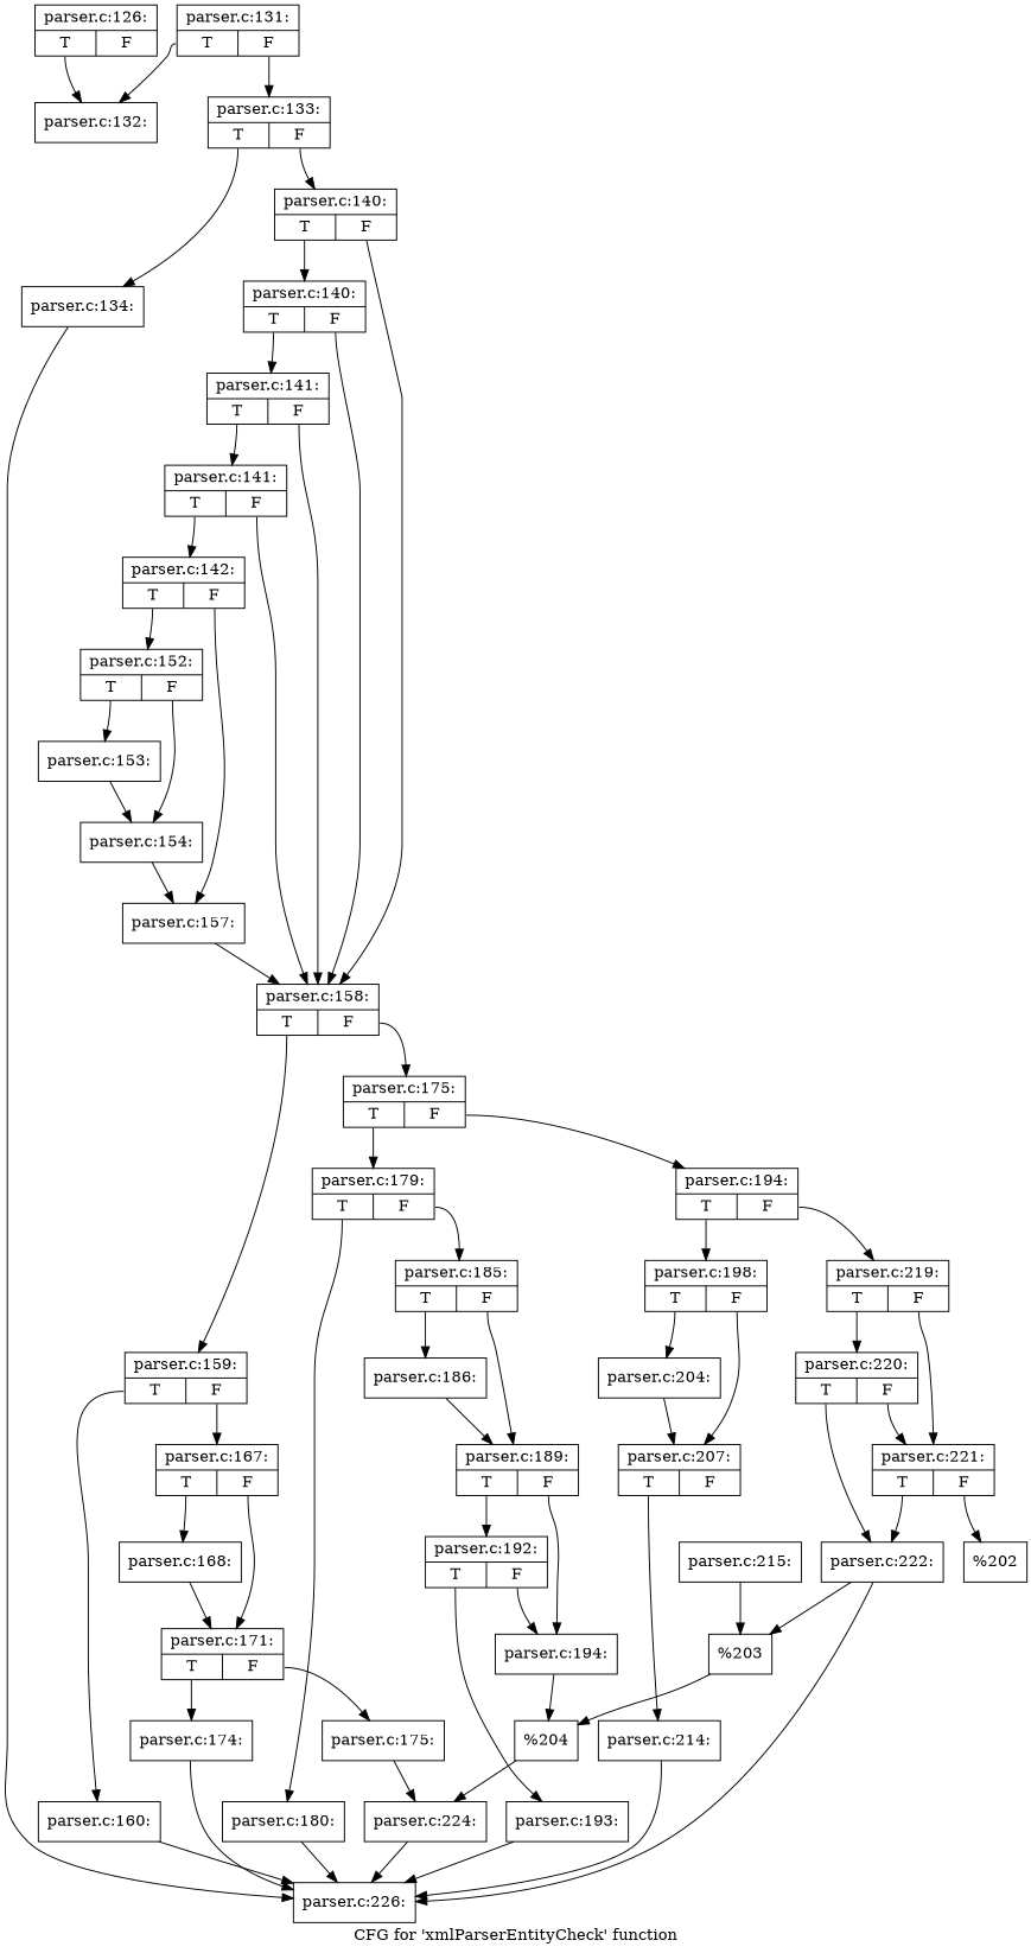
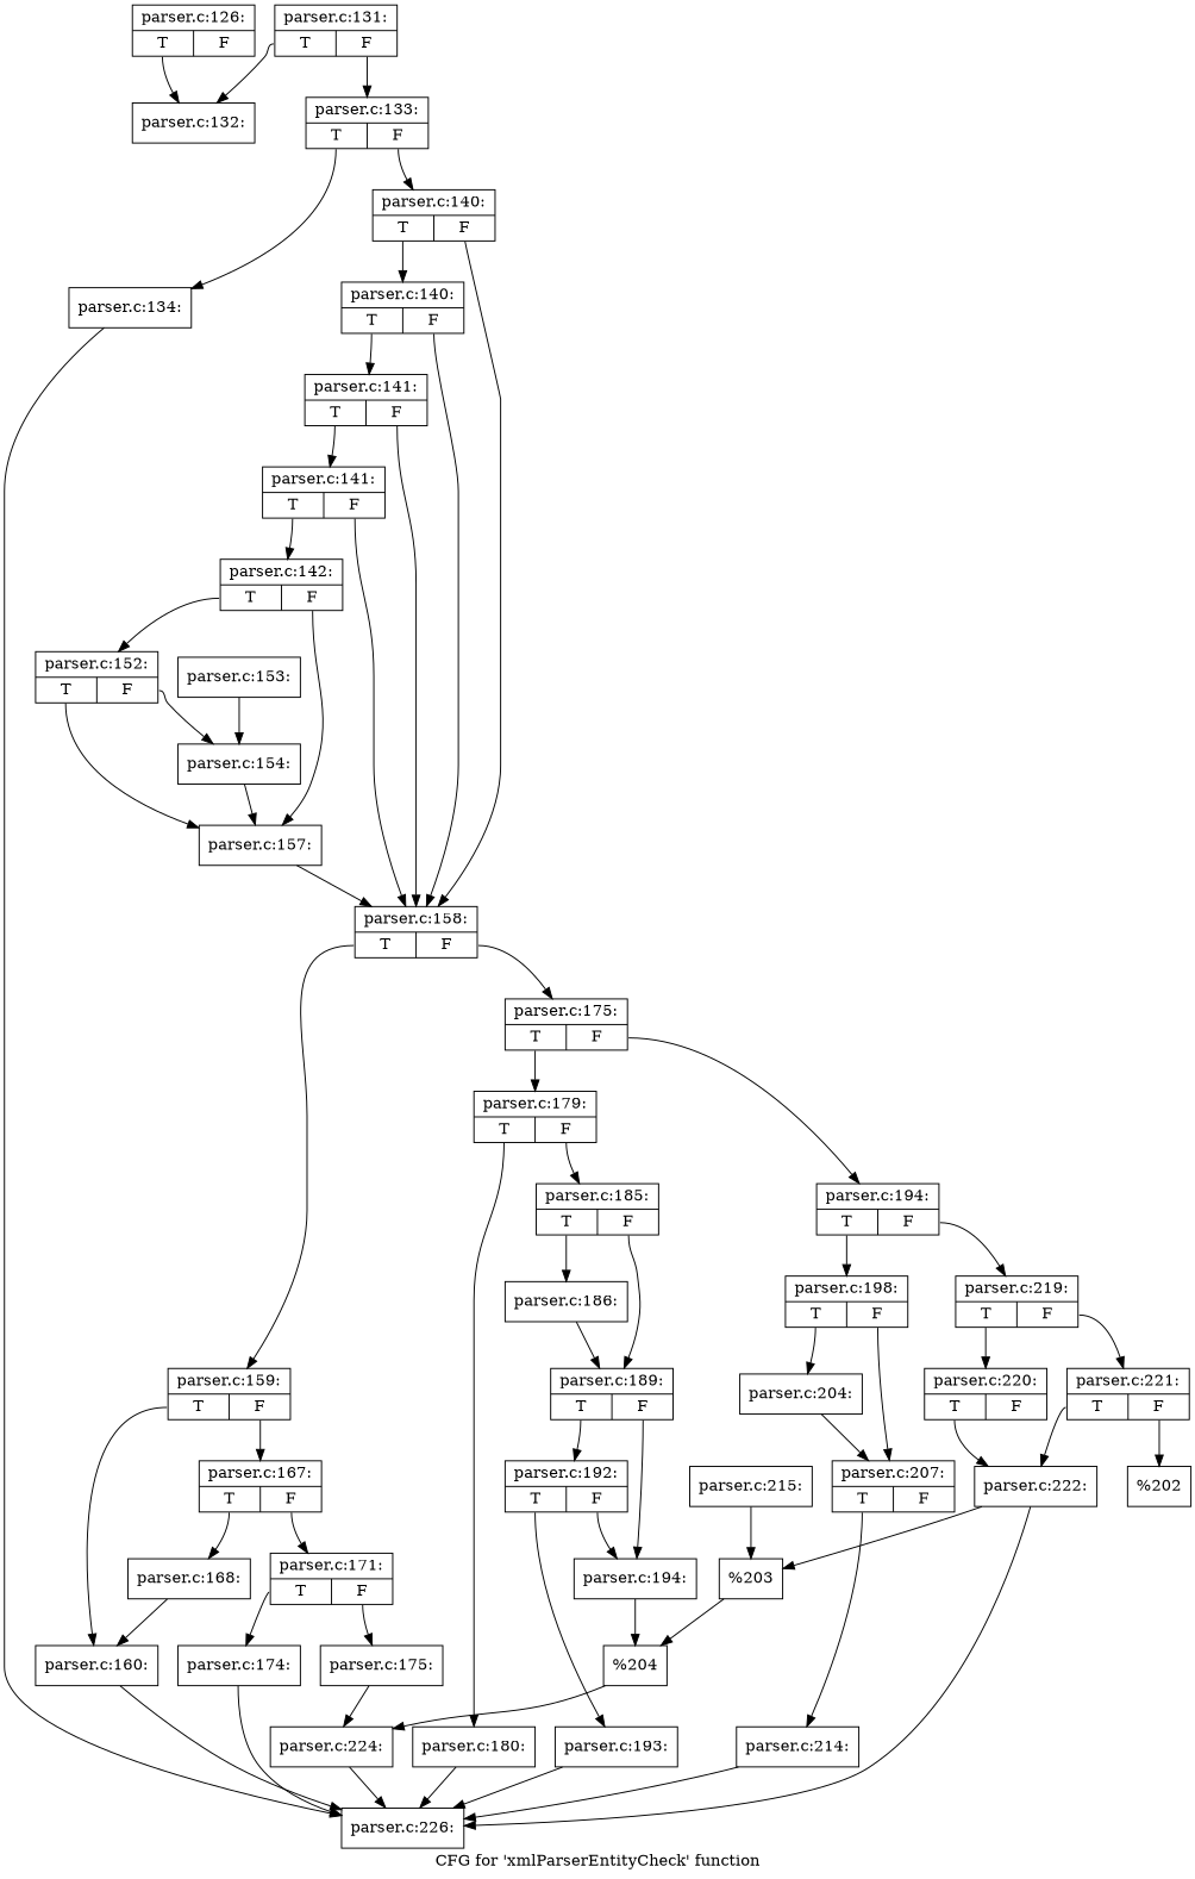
  digraph {
    label="CFG for 'xmlParserEntityCheck' function"
    node [shape=record]
    edge [tailport=s0]
    n1 [label="{parser.c:126:|{<s0>T|<s1>F}}"]
    n2 [label="{parser.c:132:}"]
    n3 [label="{parser.c:131:|{<s0>T|<s1>F}}"]
    n4 [label="{parser.c:133:|{<s0>T|<s1>F}}"]
    n5 [label="{parser.c:226:}"]
    n6 [label="{parser.c:134:}"]
    n7 [label="{parser.c:140:|{<s0>T|<s1>F}}"]
    n8 [label="{parser.c:140:|{<s0>T|<s1>F}}"]
    n9 [label="{parser.c:158:|{<s0>T|<s1>F}}"]
    n10 [label="{parser.c:141:|{<s0>T|<s1>F}}"]
    n11 [label="{parser.c:159:|{<s0>T|<s1>F}}"]
    n12 [label="{parser.c:175:|{<s0>T|<s1>F}}"]
    n13 [label="{parser.c:141:|{<s0>T|<s1>F}}"]
    n14 [label="{parser.c:160:}"]
    n15 [label="{parser.c:167:|{<s0>T|<s1>F}}"]
    n16 [label="{parser.c:179:|{<s0>T|<s1>F}}"]
    n17 [label="{parser.c:194:|{<s0>T|<s1>F}}"]
    n18 [label="{parser.c:142:|{<s0>T|<s1>F}}"]
    n19 [label="{parser.c:152:|{<s0>T|<s1>F}}"]
    n20 [label="{parser.c:157:}"]
    n21 [label="{parser.c:153:}"]
    n22 [label="{parser.c:154:}"]
    n23 [label="{parser.c:168:}"]
    n24 [label="{parser.c:171:|{<s0>T|<s1>F}}"]
    n25 [label="{parser.c:180:}"]
    n26 [label="{parser.c:185:|{<s0>T|<s1>F}}"]
    n27 [label="{parser.c:198:|{<s0>T|<s1>F}}"]
    n28 [label="{parser.c:219:|{<s0>T|<s1>F}}"]
    n29 [label="{parser.c:174:}"]
    n30 [label="{parser.c:175:}"]
    n31 [label="{parser.c:224:}"]
    n32 [label="{parser.c:186:}"]
    n33 [label="{parser.c:189:|{<s0>T|<s1>F}}"]
    n34 [label="{parser.c:204:}"]
    n35 [label="{parser.c:207:|{<s0>T|<s1>F}}"]
    n36 [label="{parser.c:220:|{<s0>T|<s1>F}}"]
    n37 [label="{parser.c:221:|{<s0>T|<s1>F}}"]
    n38 [label="{parser.c:192:|{<s0>T|<s1>F}}"]
    n39 [label="{parser.c:194:}"]
    n40 [label="{parser.c:193:}"]
    n41 [label="{%204}"]
    n42 [label="{parser.c:214:}"]
    n43 [label="{parser.c:222:}"]
    n44 [label="{%202}"]
    n45 [label="{parser.c:215:}"]
    n46 [label="{%203}"]
    n1 -> n2
    n3 -> n2
    n3 -> n4 [tailport=s1]
    n4 -> n6
    n4 -> n7 [tailport=s1]
    n6 -> n5
    n7 -> n8
    n7 -> n9 [tailport=s1]
    n8 -> n9 [tailport=s1]
    n8 -> n10
    n9 -> n11
    n9 -> n12 [tailport=s1]
    n10 -> n9 [tailport=s1]
    n10 -> n13
    n11 -> n14
    n11 -> n15 [tailport=s1]
    n12 -> n16
    n12 -> n17 [tailport=s1]
    n13 -> n9 [tailport=s1]
    n13 -> n18
    n14 -> n5
    n15 -> n23
    n15 -> n24 [tailport=s1]
    n16 -> n25
    n16 -> n26 [tailport=s1]
    n17 -> n27
    n17 -> n28 [tailport=s1]
    n18 -> n19
    n18 -> n20 [tailport=s1]
-   n19 -> n21
+   n19 -> n20
    n19 -> n22 [tailport=s1]
    n20 -> n9
    n21 -> n22
    n22 -> n20
-   n23 -> n24
+   n23 -> n14
    n24 -> n29
    n24 -> n30 [tailport=s1]
    n25 -> n5
    n26 -> n32
    n26 -> n33 [tailport=s1]
    n27 -> n34
    n27 -> n35 [tailport=s1]
    n28 -> n36
    n28 -> n37 [tailport=s1]
    n29 -> n5
    n30 -> n31
    n31 -> n5
    n32 -> n33
    n33 -> n38
    n33 -> n39 [tailport=s1]
    n34 -> n35
    n35 -> n42
-   n36 -> n37 [tailport=s1]
    n36 -> n43
    n37 -> n43
    n37 -> n44 [tailport=s1]
    n38 -> n39 [tailport=s1]
    n38 -> n40
    n39 -> n41
    n40 -> n5
    n41 -> n31
    n42 -> n5
    n43 -> n5
    n43 -> n46
    n45 -> n46
    n46 -> n41
  }
